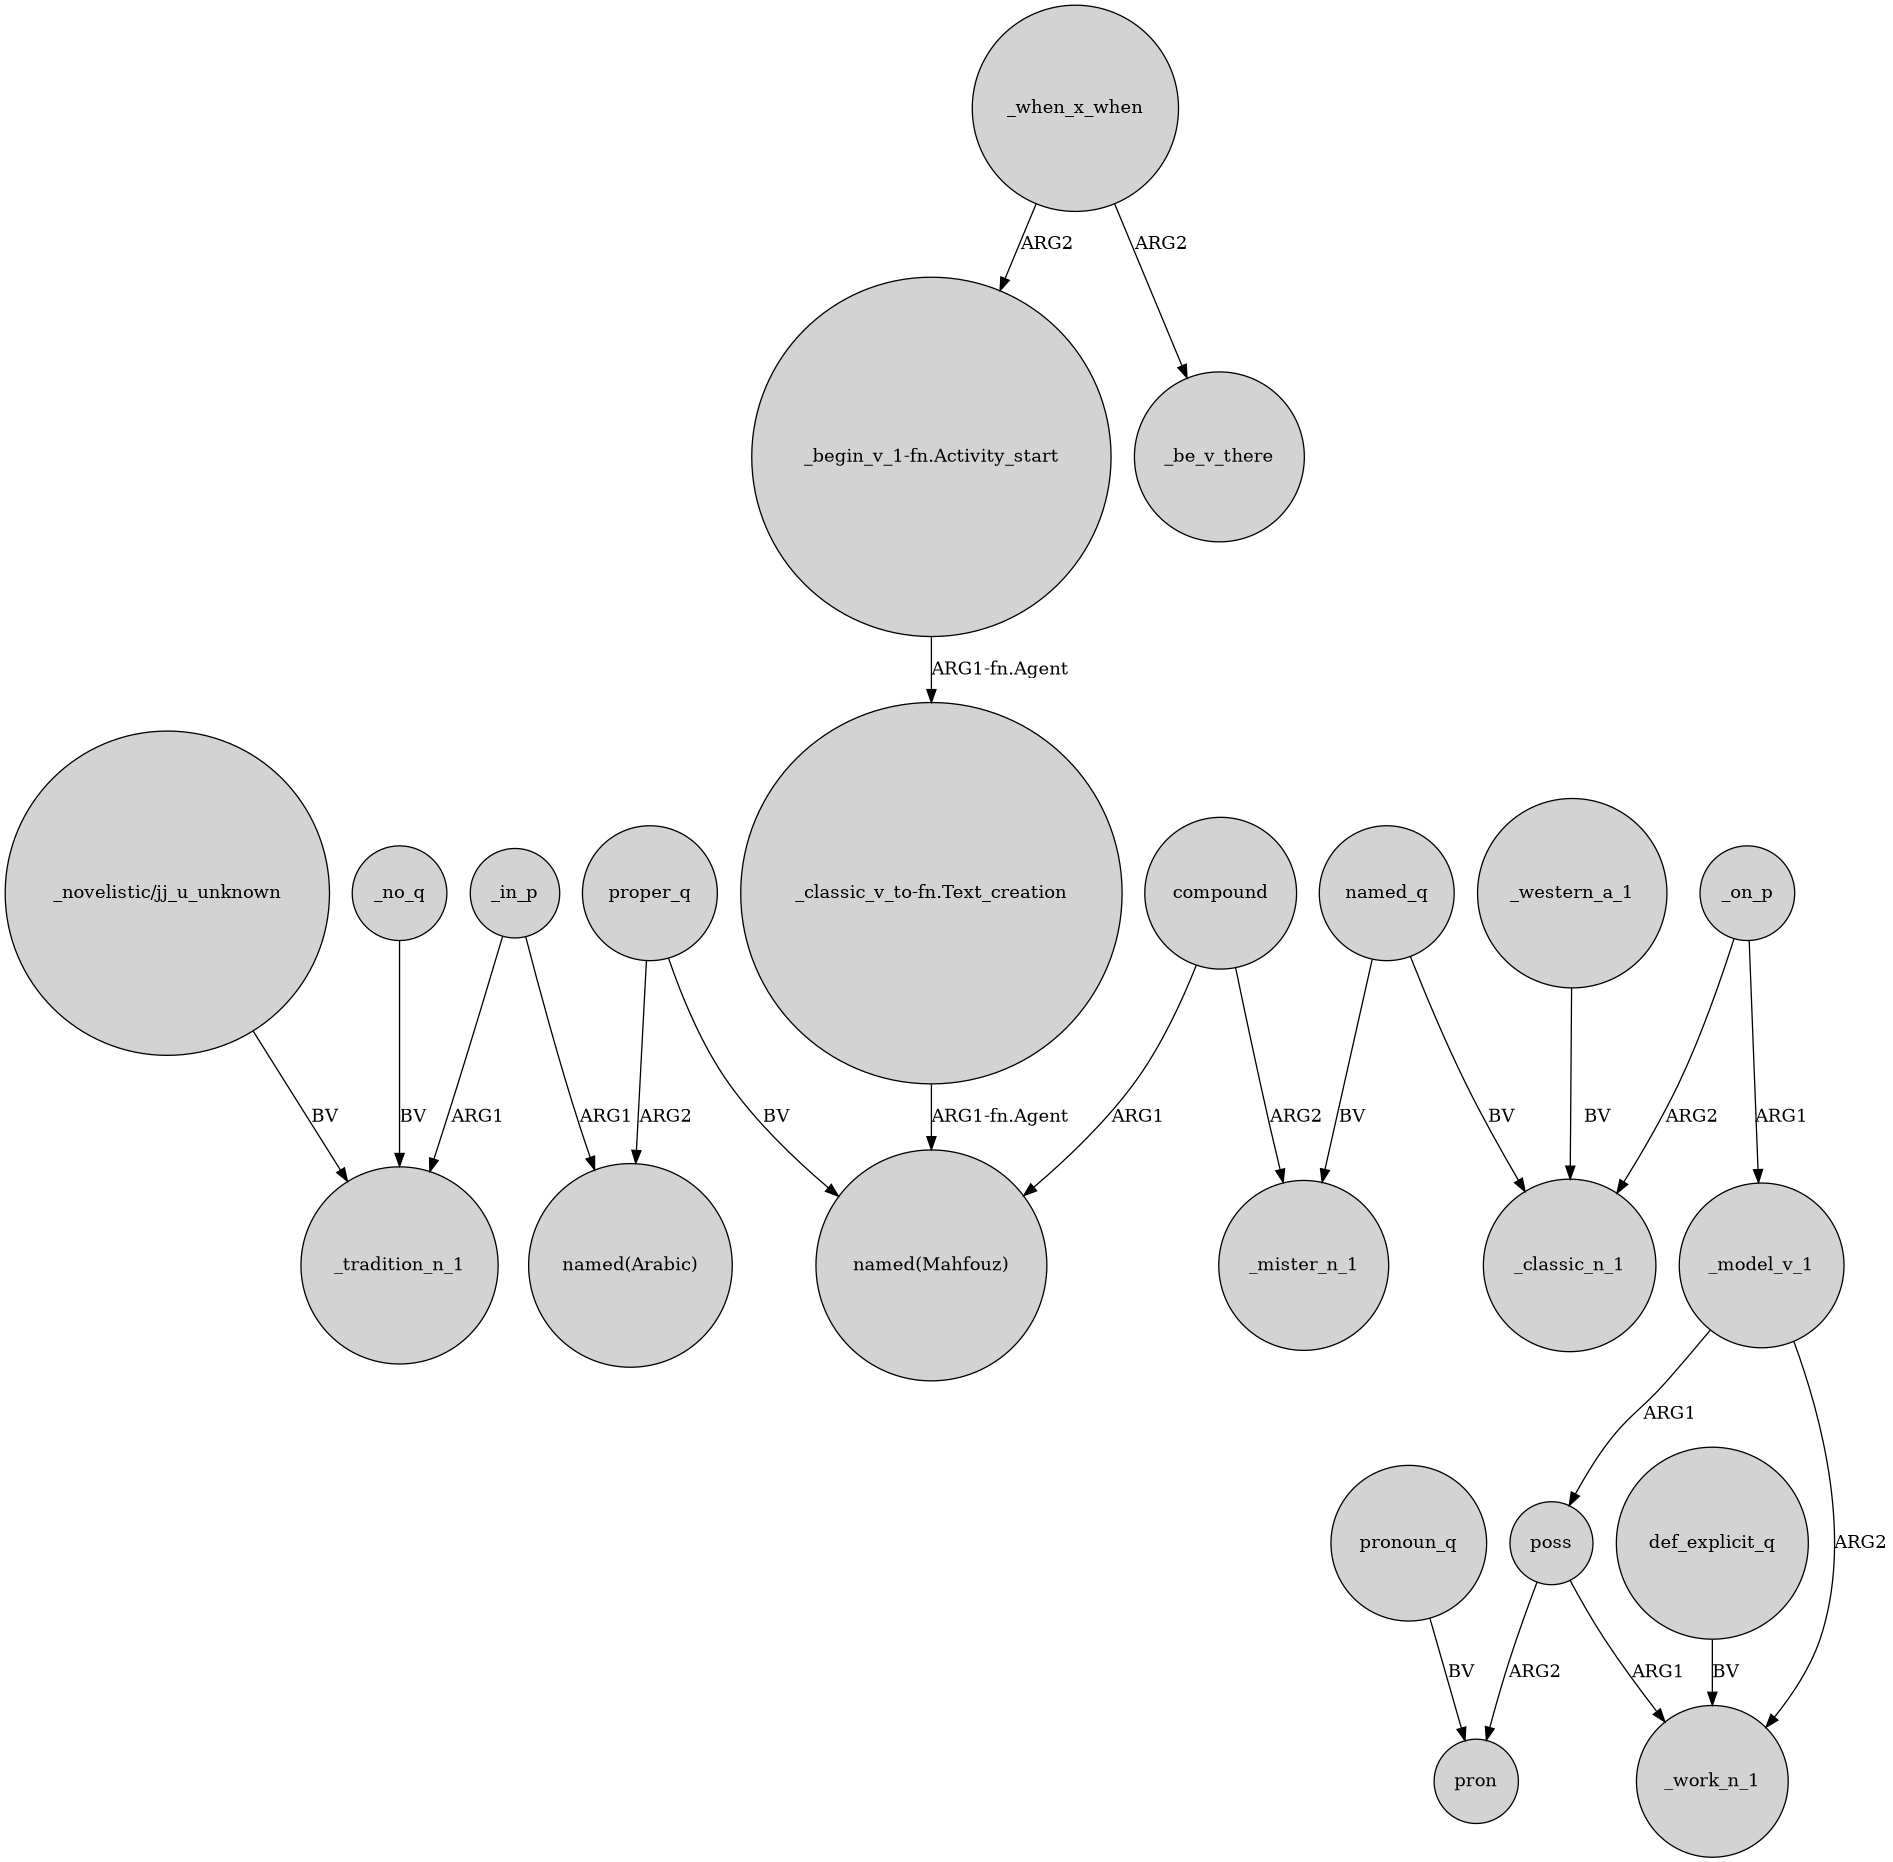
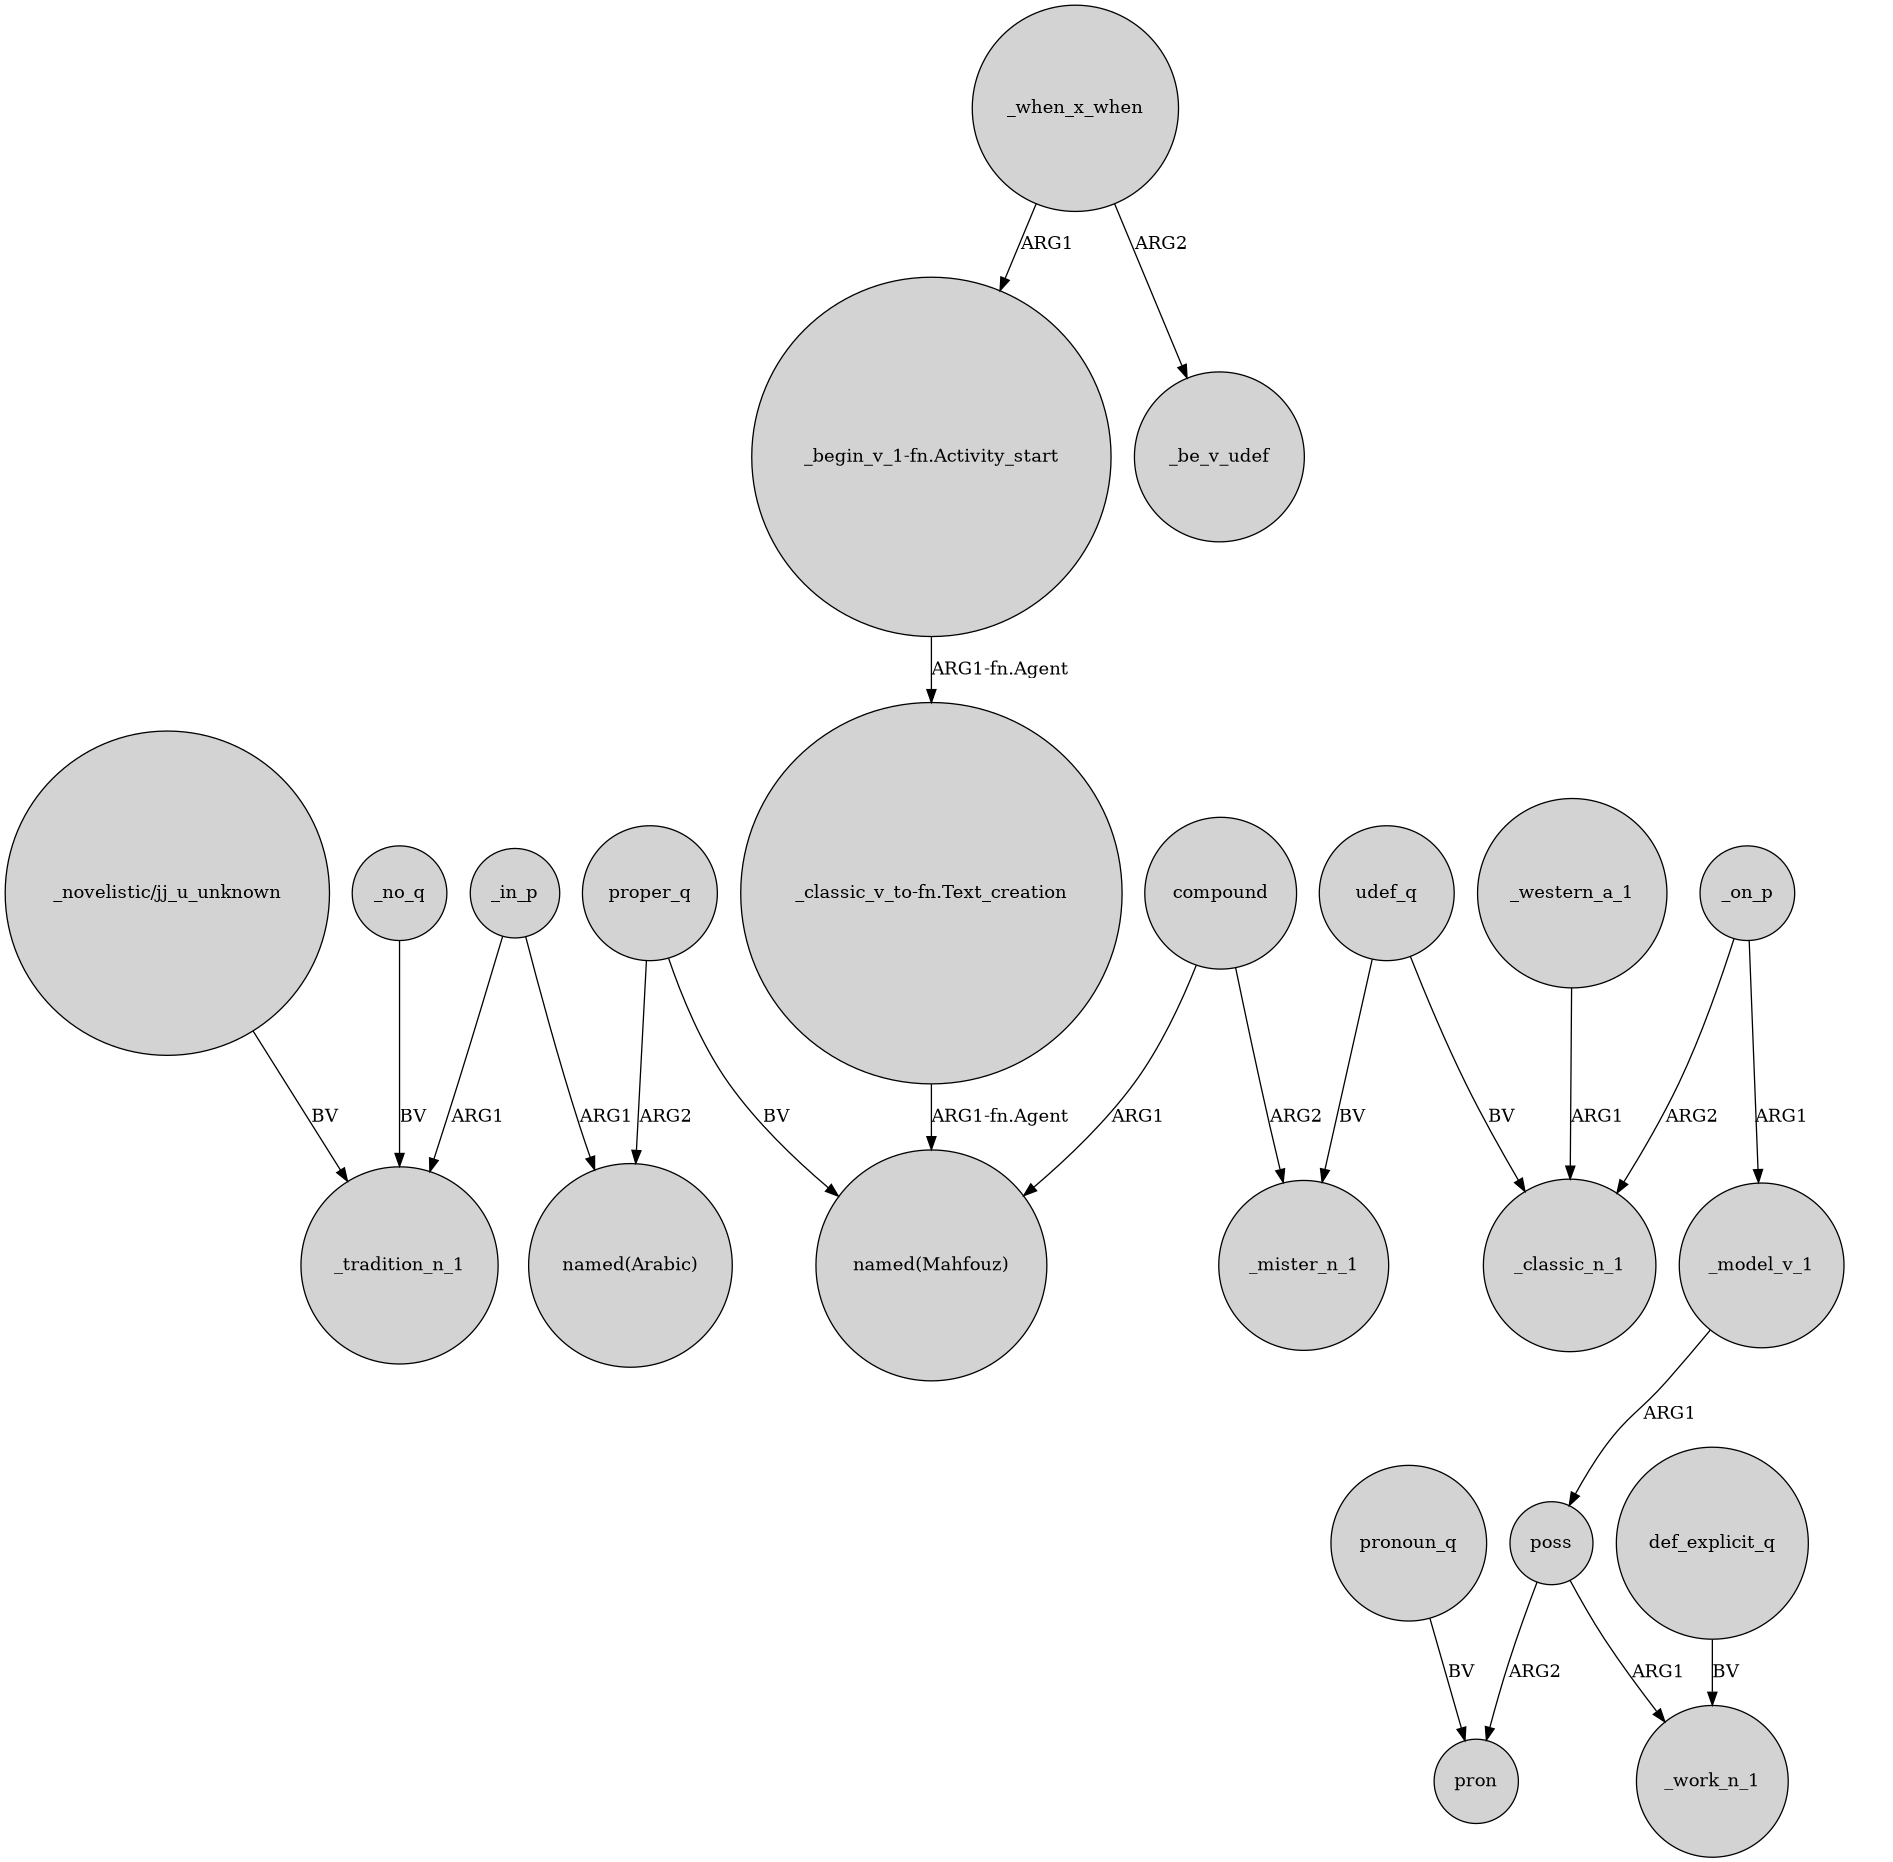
  digraph {
    node [shape=circle style=filled]
    _in_p
    _tradition_n_1
    "named(Arabic)"
    poss
    pron
    _work_n_1
    n7 [label="_classic_v_to-fn.Text_creation"]
    "_begin_v_1-fn.Activity_start"
    "named(Mahfouz)"
    compound
    _mister_n_1
    n12 [label=_when_x_when]
-   _be_v_there
-   udef_q [label=named_q]
+   _be_v_there [label=_be_v_udef]
+   udef_q
    _classic_n_1
    proper_q
    _on_p
    _model_v_1
    _western_a_1
    pronoun_q
    "_novelistic/jj_u_unknown"
    _no_q
    def_explicit_q
    _in_p -> _tradition_n_1 [label=ARG1]
    _in_p -> "named(Arabic)" [label=ARG1]
    poss -> pron [label=ARG2]
    poss -> _work_n_1 [label=ARG1]
    n7 -> "named(Mahfouz)" [label="ARG1-fn.Agent"]
    "_begin_v_1-fn.Activity_start" -> n7 [label="ARG1-fn.Agent"]
    compound -> "named(Mahfouz)" [label=ARG1]
    compound -> _mister_n_1 [label=ARG2]
-   n12 -> "_begin_v_1-fn.Activity_start" [label=ARG2]
+   n12 -> "_begin_v_1-fn.Activity_start" [label=ARG1]
    n12 -> _be_v_there [label=ARG2]
    udef_q -> _mister_n_1 [label=BV]
    udef_q -> _classic_n_1 [label=BV]
    proper_q -> "named(Arabic)" [label=ARG2]
    proper_q -> "named(Mahfouz)" [label=BV]
    _on_p -> _classic_n_1 [label=ARG2]
    _on_p -> _model_v_1 [label=ARG1]
    _model_v_1 -> poss [label=ARG1]
-   _model_v_1 -> _work_n_1 [label=ARG2]
-   _western_a_1 -> _classic_n_1 [label=BV]
+   _western_a_1 -> _classic_n_1 [label=ARG1]
    pronoun_q -> pron [label=BV]
    "_novelistic/jj_u_unknown" -> _tradition_n_1 [label=BV]
    _no_q -> _tradition_n_1 [label=BV]
    def_explicit_q -> _work_n_1 [label=BV]
  }
